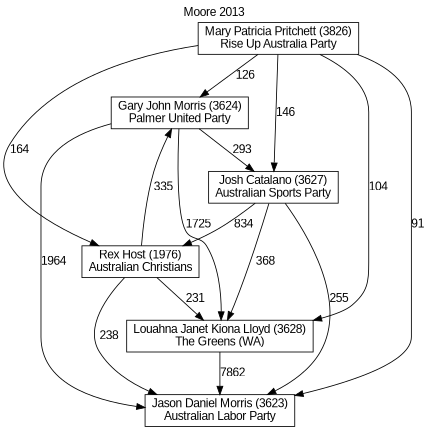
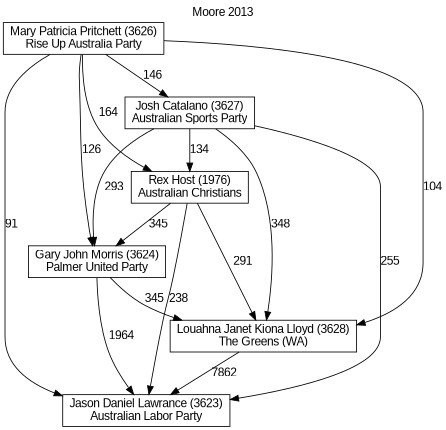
  digraph {
    fontname="Liberation Sans"
    label="Moore 2013"
    labelloc=t
    mclimit=10
    node [fontname="Liberation Sans" shape=box]
    edge [fontname="Liberation Sans"]
-   n1 [label="Jason Daniel Morris (3623)\nAustralian Labor Party"]
+   n1 [label="Jason Daniel Lawrance (3623)\nAustralian Labor Party"]
    n2 [label="Louahna Janet Kiona Lloyd (3628)\nThe Greens (WA)"]
    n3 [label="Gary John Morris (3624)\nPalmer United Party"]
    n4 [label="Rex Host (1976)\nAustralian Christians"]
    n5 [label="Josh Catalano (3627)\nAustralian Sports Party"]
-   n6 [label="Mary Patricia Pritchett (3826)\nRise Up Australia Party"]
+   n6 [label="Mary Patricia Pritchett (3626)\nRise Up Australia Party"]
    n2 -> n1 [label=7862]
    n3 -> n1 [label=1964]
-   n3 -> n2 [label=1725]
+   n3 -> n2 [label=345]
    n4 -> n1 [label=238]
-   n4 -> n2 [label=231]
-   n4 -> n3 [label=335]
+   n4 -> n2 [label=291]
+   n4 -> n3 [label=345]
    n5 -> n1 [label=255]
-   n5 -> n2 [label=368]
-   n3 -> n5 [label=293]
-   n5 -> n4 [label=834]
+   n5 -> n2 [label=348]
+   n5 -> n3 [label=293]
+   n5 -> n4 [label=134]
    n6 -> n1 [label=91]
    n6 -> n2 [label=104]
    n6 -> n3 [label=126]
    n6 -> n4 [label=164]
    n6 -> n5 [label=146]
  }
